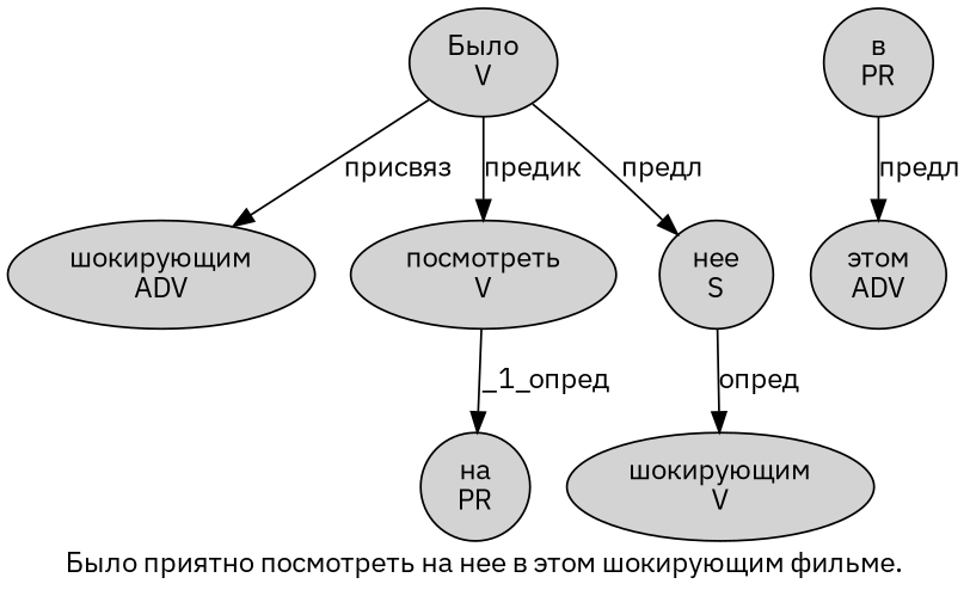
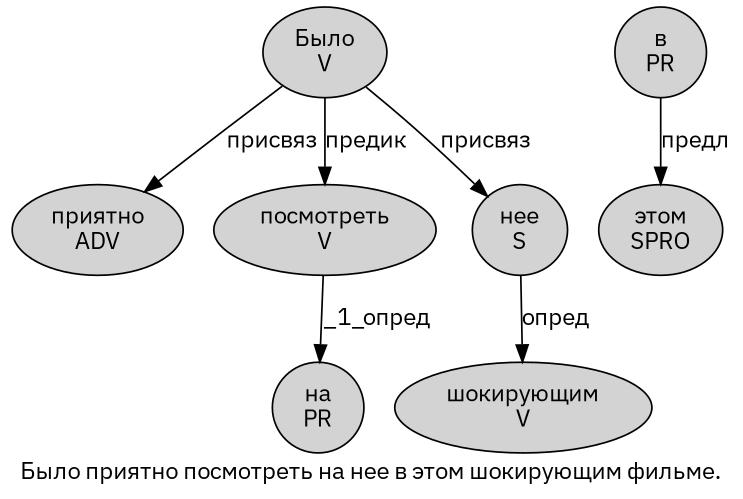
  digraph {
    fontname="IBM Plex Sans"
    label="Было приятно посмотреть на нее в этом шокирующим фильме."
    node [fillcolor=lightgray fontname="IBM Plex Sans" penwidth=1 shape=ellipse style=filled]
    edge [fontname="IBM Plex Sans"]
    n1 [label="Было\nV"]
-   n2 [label="шокирующим\nADV"]
+   n2 [label="приятно\nADV"]
    n3 [label="посмотреть\nV"]
    n4 [label="нее\nS"]
    n5 [label="на\nPR"]
    n6 [label="шокирующим\nV"]
    n7 [label="в\nPR"]
-   n8 [label="этом\nADV"]
+   n8 [label="этом\nSPRO"]
    n1 -> n2 [label="присвяз"]
    n1 -> n3 [label="предик"]
-   n1 -> n4 [label="предл"]
+   n1 -> n4 [label="присвяз"]
    n3 -> n5 [label="_1_опред"]
    n4 -> n6 [label="опред"]
    n7 -> n8 [label="предл"]
  }
